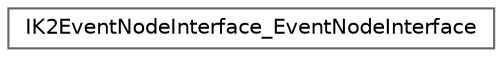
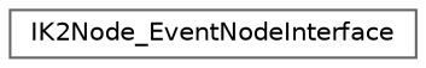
  digraph {
    rankdir=LR
-   n1 [color=grey40 fillcolor=white fontname=Helvetica fontsize=10 height=0.2 label=IK2EventNodeInterface_EventNodeInterface shape=box style=filled width=0.4]
+   n1 [color=grey40 fillcolor=white fontname=Helvetica fontsize=10 height=0.2 label=IK2Node_EventNodeInterface shape=box style=filled width=0.4]
  }
